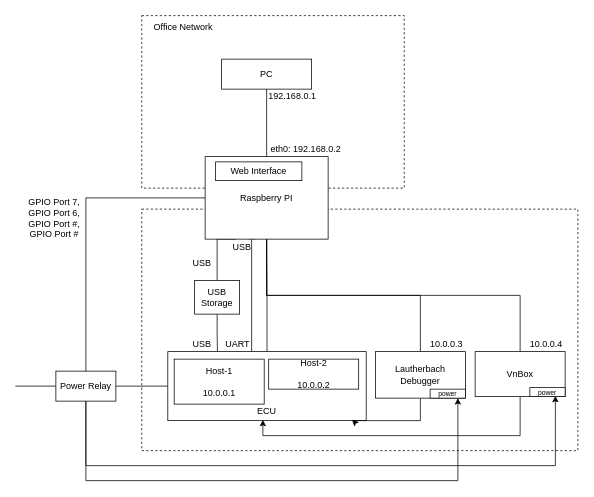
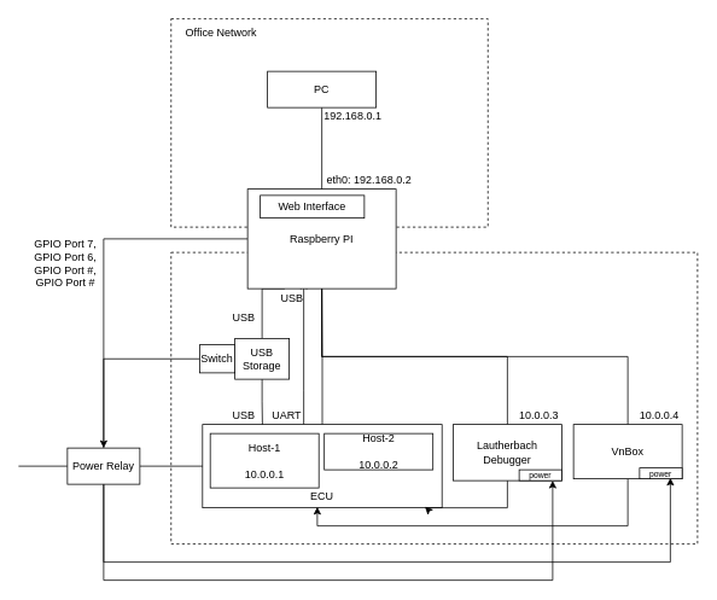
  <mxCell id="0" />
  <mxCell id="1" parent="0" />
  <mxCell id="2" value="" style="rounded=0;whiteSpace=wrap;html=1;dashed=1;" parent="1" vertex="1"><mxGeometry x="188.5" y="278" width="581.5" height="322" as="geometry" /></mxCell>
  <mxCell id="3" style="edgeStyle=orthogonalEdgeStyle;rounded=0;orthogonalLoop=1;jettySize=auto;html=1;exitX=0.5;exitY=0;exitDx=0;exitDy=0;entryX=0.5;entryY=1;entryDx=0;entryDy=0;endArrow=none;endFill=0;" parent="1" source="5" target="9" edge="1"><mxGeometry relative="1" as="geometry" /></mxCell>
  <mxCell id="4" style="edgeStyle=orthogonalEdgeStyle;rounded=0;orthogonalLoop=1;jettySize=auto;html=1;" parent="1" source="5" edge="1"><mxGeometry relative="1" as="geometry"><mxPoint x="335" y="310" as="targetPoint" /><Array as="points"><mxPoint x="335" y="430" /><mxPoint x="335" y="430" /></Array></mxGeometry></mxCell>
  <mxCell id="5" value="" style="rounded=0;whiteSpace=wrap;html=1;" parent="1" vertex="1"><mxGeometry x="223.25" y="468" width="264.5" height="92" as="geometry" /></mxCell>
  <mxCell id="6" value="" style="rounded=0;whiteSpace=wrap;html=1;dashed=1;" parent="1" vertex="1"><mxGeometry x="188.5" y="20" width="350" height="230" as="geometry" /></mxCell>
  <mxCell id="7" style="edgeStyle=orthogonalEdgeStyle;rounded=0;orthogonalLoop=1;jettySize=auto;html=1;exitX=0;exitY=0.5;exitDx=0;exitDy=0;entryX=0.5;entryY=0;entryDx=0;entryDy=0;endArrow=none;endFill=0;" parent="1" source="9" target="23" edge="1"><mxGeometry relative="1" as="geometry" /></mxCell>
  <mxCell id="8" style="edgeStyle=orthogonalEdgeStyle;rounded=0;orthogonalLoop=1;jettySize=auto;html=1;exitX=0.25;exitY=1;exitDx=0;exitDy=0;entryX=0.5;entryY=0;entryDx=0;entryDy=0;endArrow=none;endFill=0;" parent="1" source="9" target="35" edge="1"><mxGeometry relative="1" as="geometry"><Array as="points"><mxPoint x="289" y="318" /></Array></mxGeometry></mxCell>
  <mxCell id="9" value="Raspberry PI" style="rounded=0;whiteSpace=wrap;html=1;" parent="1" vertex="1"><mxGeometry x="273" y="208" width="164" height="110" as="geometry" /></mxCell>
  <mxCell id="10" style="edgeStyle=orthogonalEdgeStyle;rounded=0;orthogonalLoop=1;jettySize=auto;html=1;exitX=0.5;exitY=1;exitDx=0;exitDy=0;entryX=0.5;entryY=0;entryDx=0;entryDy=0;endArrow=none;endFill=0;" parent="1" source="11" target="9" edge="1"><mxGeometry relative="1" as="geometry" /></mxCell>
  <mxCell id="11" value="PC" style="rounded=0;whiteSpace=wrap;html=1;" parent="1" vertex="1"><mxGeometry x="295" y="78" width="120" height="40" as="geometry" /></mxCell>
  <mxCell id="12" value="Office Network" style="text;html=1;strokeColor=none;fillColor=none;align=center;verticalAlign=middle;whiteSpace=wrap;rounded=0;dashed=1;" parent="1" vertex="1"><mxGeometry x="188.5" y="26" width="110" height="20" as="geometry" /></mxCell>
  <mxCell id="13" value="Web Interface" style="rounded=0;whiteSpace=wrap;html=1;" parent="1" vertex="1"><mxGeometry x="287" y="215" width="115" height="25" as="geometry" /></mxCell>
  <mxCell id="14" value="eth0: 192.168.0.2" style="text;html=1;strokeColor=none;fillColor=none;align=center;verticalAlign=middle;whiteSpace=wrap;rounded=0;" parent="1" vertex="1"><mxGeometry x="355" y="188" width="105" height="20" as="geometry" /></mxCell>
  <mxCell id="15" value="USB" style="text;html=1;strokeColor=none;fillColor=none;align=center;verticalAlign=middle;whiteSpace=wrap;rounded=0;" parent="1" vertex="1"><mxGeometry x="310" y="318" width="25" height="21" as="geometry" /></mxCell>
  <mxCell id="16" value="192.168.0.1" style="text;html=1;strokeColor=none;fillColor=none;align=center;verticalAlign=middle;whiteSpace=wrap;rounded=0;" parent="1" vertex="1"><mxGeometry x="342" y="118" width="95" height="20" as="geometry" /></mxCell>
  <mxCell id="17" value="Host-1&lt;br&gt;&lt;br&gt;&lt;div&gt;10.0.0.1&lt;br&gt;&lt;/div&gt;" style="rounded=0;whiteSpace=wrap;html=1;" parent="1" vertex="1"><mxGeometry x="231.75" y="478" width="120" height="60" as="geometry" /></mxCell>
  <mxCell id="18" value="Host-2&lt;br&gt;&lt;br&gt;10.0.0.2" style="rounded=0;whiteSpace=wrap;html=1;" parent="1" vertex="1"><mxGeometry x="357.75" y="478" width="120" height="40" as="geometry" /></mxCell>
  <mxCell id="19" style="edgeStyle=orthogonalEdgeStyle;rounded=0;orthogonalLoop=1;jettySize=auto;html=1;exitX=0;exitY=0.5;exitDx=0;exitDy=0;endArrow=none;endFill=0;" parent="1" source="23" edge="1"><mxGeometry relative="1" as="geometry"><mxPoint x="20" y="514" as="targetPoint" /></mxGeometry></mxCell>
  <mxCell id="20" style="edgeStyle=orthogonalEdgeStyle;rounded=0;orthogonalLoop=1;jettySize=auto;html=1;exitX=1;exitY=0.5;exitDx=0;exitDy=0;entryX=0;entryY=0.5;entryDx=0;entryDy=0;endArrow=none;endFill=0;" parent="1" source="23" target="5" edge="1"><mxGeometry relative="1" as="geometry" /></mxCell>
  <mxCell id="21" style="edgeStyle=orthogonalEdgeStyle;rounded=0;orthogonalLoop=1;jettySize=auto;html=1;entryX=0.892;entryY=0.983;entryDx=0;entryDy=0;entryPerimeter=0;" parent="1" source="23" target="30" edge="1"><mxGeometry relative="1" as="geometry"><mxPoint x="114" y="682" as="targetPoint" /><Array as="points"><mxPoint x="114" y="620" /><mxPoint x="740" y="620" /></Array></mxGeometry></mxCell>
  <mxCell id="22" style="edgeStyle=orthogonalEdgeStyle;rounded=0;orthogonalLoop=1;jettySize=auto;html=1;" parent="1" source="23" edge="1"><mxGeometry relative="1" as="geometry"><mxPoint x="610" y="530" as="targetPoint" /><Array as="points"><mxPoint x="114" y="640" /><mxPoint x="610" y="640" /></Array></mxGeometry></mxCell>
  <mxCell id="23" value="Power Relay" style="rounded=0;whiteSpace=wrap;html=1;" parent="1" vertex="1"><mxGeometry x="74" y="494" width="80" height="40" as="geometry" /></mxCell>
  <mxCell id="24" style="edgeStyle=orthogonalEdgeStyle;rounded=0;orthogonalLoop=1;jettySize=auto;html=1;exitX=0.5;exitY=0;exitDx=0;exitDy=0;entryX=0.5;entryY=1;entryDx=0;entryDy=0;endArrow=none;endFill=0;" parent="1" source="26" target="9" edge="1"><mxGeometry relative="1" as="geometry" /></mxCell>
  <mxCell id="25" style="edgeStyle=orthogonalEdgeStyle;rounded=0;orthogonalLoop=1;jettySize=auto;html=1;entryX=0.929;entryY=0.989;entryDx=0;entryDy=0;entryPerimeter=0;" parent="1" source="26" target="5" edge="1"><mxGeometry relative="1" as="geometry"><mxPoint x="470" y="620" as="targetPoint" /><Array as="points"><mxPoint x="560" y="560" /><mxPoint x="470" y="560" /></Array></mxGeometry></mxCell>
  <mxCell id="26" value="Lautherbach&lt;br&gt;Debugger" style="rounded=0;whiteSpace=wrap;html=1;" parent="1" vertex="1"><mxGeometry x="500" y="468" width="120" height="62" as="geometry" /></mxCell>
  <mxCell id="27" value="10.0.0.3" style="text;html=1;strokeColor=none;fillColor=none;align=center;verticalAlign=middle;whiteSpace=wrap;rounded=0;" parent="1" vertex="1"><mxGeometry x="560" y="448" width="70" height="20" as="geometry" /></mxCell>
  <mxCell id="28" style="edgeStyle=orthogonalEdgeStyle;rounded=0;orthogonalLoop=1;jettySize=auto;html=1;exitX=0.5;exitY=0;exitDx=0;exitDy=0;entryX=0.5;entryY=1;entryDx=0;entryDy=0;endArrow=none;endFill=0;" parent="1" source="30" target="9" edge="1"><mxGeometry relative="1" as="geometry" /></mxCell>
  <mxCell id="29" style="edgeStyle=orthogonalEdgeStyle;rounded=0;orthogonalLoop=1;jettySize=auto;html=1;" parent="1" source="30" edge="1"><mxGeometry relative="1" as="geometry"><mxPoint x="350" y="559" as="targetPoint" /><Array as="points"><mxPoint x="693" y="580" /><mxPoint x="350" y="580" /><mxPoint x="350" y="559" /></Array></mxGeometry></mxCell>
  <mxCell id="30" value="VnBox" style="rounded=0;whiteSpace=wrap;html=1;" parent="1" vertex="1"><mxGeometry x="633" y="468" width="120" height="60" as="geometry" /></mxCell>
  <mxCell id="31" value="10.0.0.4" style="text;html=1;strokeColor=none;fillColor=none;align=center;verticalAlign=middle;whiteSpace=wrap;rounded=0;" parent="1" vertex="1"><mxGeometry x="693" y="448" width="70" height="20" as="geometry" /></mxCell>
  <mxCell id="32" value="GPIO Port 7,&lt;br&gt;GPIO Port 6, GPIO Port #,&lt;br&gt;GPIO Port #" style="text;html=1;strokeColor=none;fillColor=none;align=center;verticalAlign=middle;whiteSpace=wrap;rounded=0;" parent="1" vertex="1"><mxGeometry x="30" y="261" width="84" height="57" as="geometry" /></mxCell>
  <mxCell id="33" style="edgeStyle=orthogonalEdgeStyle;rounded=0;orthogonalLoop=1;jettySize=auto;html=1;exitX=0.5;exitY=1;exitDx=0;exitDy=0;entryX=0.25;entryY=0;entryDx=0;entryDy=0;endArrow=none;endFill=0;" parent="1" source="35" target="5" edge="1"><mxGeometry relative="1" as="geometry" /></mxCell>
+ <mxCell id="34" style="edgeStyle=orthogonalEdgeStyle;rounded=0;orthogonalLoop=1;jettySize=auto;html=1;" parent="1" source="38" target="23" edge="1"><mxGeometry relative="1" as="geometry" /></mxCell>
  <mxCell id="35" value="USB Storage" style="rounded=0;whiteSpace=wrap;html=1;" parent="1" vertex="1"><mxGeometry x="259" y="373" width="60" height="45" as="geometry" /></mxCell>
  <mxCell id="36" value="&lt;br&gt;USB" style="text;html=1;strokeColor=none;fillColor=none;align=center;verticalAlign=middle;whiteSpace=wrap;rounded=0;" parent="1" vertex="1"><mxGeometry x="232" y="328" width="74" height="28" as="geometry" /></mxCell>
  <mxCell id="37" value="USB" style="text;html=1;strokeColor=none;fillColor=none;align=center;verticalAlign=middle;whiteSpace=wrap;rounded=0;" parent="1" vertex="1"><mxGeometry x="249" y="448" width="40" height="20" as="geometry" /></mxCell>
+ <mxCell id="38" value="Switch" style="rounded=0;whiteSpace=wrap;html=1;" parent="1" vertex="1"><mxGeometry x="220" y="380" width="39" height="31" as="geometry" /></mxCell>
  <mxCell id="39" value="ECU" style="text;html=1;align=center;verticalAlign=middle;resizable=0;points=[];autosize=1;" parent="1" vertex="1"><mxGeometry x="335" y="538" width="40" height="20" as="geometry" /></mxCell>
  <mxCell id="40" value="UART" style="text;html=1;strokeColor=none;fillColor=none;align=center;verticalAlign=middle;whiteSpace=wrap;rounded=0;" parent="1" vertex="1"><mxGeometry x="304" y="447" width="25" height="21" as="geometry" /></mxCell>
  <mxCell id="41" value="&lt;font style=&quot;font-size: 9px&quot;&gt;power&lt;/font&gt;" style="rounded=0;whiteSpace=wrap;html=1;strokeColor=#000000;" parent="1" vertex="1"><mxGeometry x="573" y="518" width="47" height="12" as="geometry" /></mxCell>
  <mxCell id="42" value="&lt;font style=&quot;font-size: 9px&quot;&gt;power&lt;/font&gt;" style="rounded=0;whiteSpace=wrap;html=1;strokeColor=#000000;" parent="1" vertex="1"><mxGeometry x="706" y="516" width="47" height="12" as="geometry" /></mxCell>
